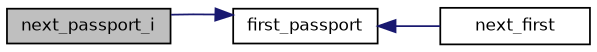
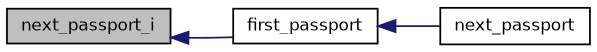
  digraph {
    rankdir=LR
    node [color=black fillcolor=white fontname=Helvetica fontsize=10 shape=record style=filled]
    edge [color=midnightblue dir=back fontname=Helvetica fontsize=10 labelfontname=Helvetica labelfontsize=10 style=solid]
    n1 [fillcolor=grey75 fontcolor=black height=0.2 label=next_passport_i width=0.4]
    n2 [height=0.2 label=first_passport width=0.4]
-   n3 [height=0.2 label=next_first width=0.4]
-   n2 -> n1
+   n3 [height=0.2 label=next_passport width=0.4]
+   n1 -> n2
    n2 -> n3
  }
